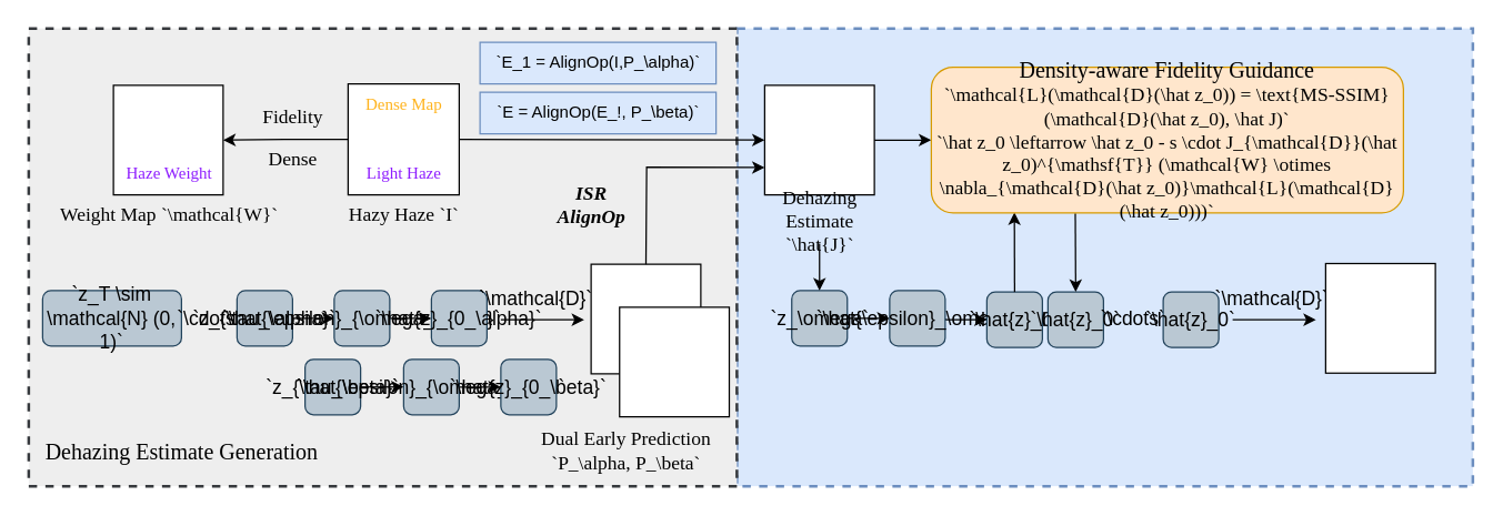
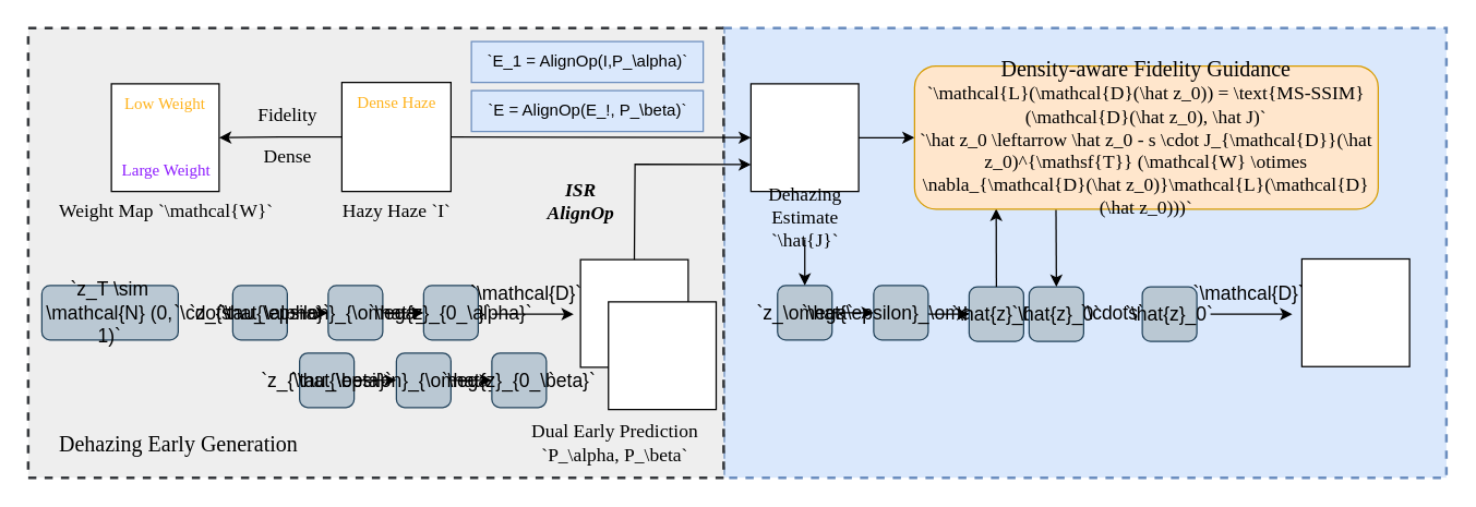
  <mxCell id="0" />
  <mxCell id="1" parent="0" />
  <mxCell id="2" value="" style="rounded=0;whiteSpace=wrap;html=1;fillColor=#dae8fc;strokeColor=#6c8ebf;dashed=1;strokeWidth=2;" vertex="1" parent="1"><mxGeometry x="530" y="20" width="530" height="330" as="geometry" /></mxCell>
  <mxCell id="3" value="" style="rounded=0;whiteSpace=wrap;html=1;fillColor=#eeeeee;strokeColor=#36393d;dashed=1;strokeWidth=2;" vertex="1" parent="1"><mxGeometry x="20" y="20" width="510" height="330" as="geometry" /></mxCell>
  <mxCell id="4" value="&lt;font style=&quot;font-size: 14px;&quot;&gt;`z_T \sim \mathcal{N} (0, 1)`&lt;/font&gt;" style="rounded=1;whiteSpace=wrap;html=1;fillColor=#bac8d3;strokeColor=#23445d;" vertex="1" parent="1"><mxGeometry x="30" y="209" width="100" height="40" as="geometry" /></mxCell>
  <mxCell id="5" value="&lt;font style=&quot;font-size: 14px;&quot;&gt;`\cdots`&lt;/font&gt;" style="text;html=1;align=center;verticalAlign=middle;resizable=0;points=[];autosize=1;strokeColor=none;fillColor=none;" vertex="1" parent="1"><mxGeometry x="115" y="214" width="70" height="30" as="geometry" /></mxCell>
  <mxCell id="6" style="edgeStyle=orthogonalEdgeStyle;rounded=0;orthogonalLoop=1;jettySize=auto;html=1;exitX=1;exitY=0.5;exitDx=0;exitDy=0;" edge="1" parent="1" source="7" target="9"><mxGeometry relative="1" as="geometry" /></mxCell>
  <mxCell id="7" value="&lt;font style=&quot;font-size: 14px;&quot;&gt;`z_{\tau_\alpha}`&lt;/font&gt;" style="rounded=1;whiteSpace=wrap;html=1;fillColor=#bac8d3;strokeColor=#23445d;" vertex="1" parent="1"><mxGeometry x="170" y="209" width="40" height="40" as="geometry" /></mxCell>
  <mxCell id="8" value="" style="edgeStyle=orthogonalEdgeStyle;rounded=0;orthogonalLoop=1;jettySize=auto;html=1;" edge="1" parent="1" source="9" target="10"><mxGeometry relative="1" as="geometry" /></mxCell>
  <mxCell id="9" value="&lt;div style=&quot;text-align: start;&quot;&gt;&lt;span style=&quot;font-size: 14px; background-color: transparent; color: light-dark(rgb(0, 0, 0), rgb(255, 255, 255));&quot;&gt;`\hat{\epsilon}_{\omega_\alpha}`&lt;/span&gt;&lt;/div&gt;" style="rounded=1;whiteSpace=wrap;html=1;fillColor=#bac8d3;strokeColor=#23445d;" vertex="1" parent="1"><mxGeometry x="240" y="209" width="40" height="40" as="geometry" /></mxCell>
  <mxCell id="10" value="&lt;div style=&quot;text-align: start;&quot;&gt;&lt;span style=&quot;background-color: transparent; color: light-dark(rgb(0, 0, 0), rgb(255, 255, 255));&quot;&gt;&lt;font style=&quot;font-size: 14px;&quot;&gt;`\hat{z}_{0_\alpha}`&lt;/font&gt;&lt;/span&gt;&lt;/div&gt;" style="rounded=1;whiteSpace=wrap;html=1;fillColor=#bac8d3;strokeColor=#23445d;fontSize=12;" vertex="1" parent="1"><mxGeometry x="310" y="209" width="40" height="40" as="geometry" /></mxCell>
  <mxCell id="11" value="" style="endArrow=classic;html=1;rounded=0;" edge="1" parent="1"><mxGeometry width="50" height="50" relative="1" as="geometry"><mxPoint x="360" y="230" as="sourcePoint" /><mxPoint x="420" y="230" as="targetPoint" /></mxGeometry></mxCell>
  <mxCell id="12" value="&lt;font face=&quot;Lucida Console&quot; style=&quot;font-size: 14px;&quot;&gt;Dual Early Prediction&lt;/font&gt;&lt;div&gt;&lt;font face=&quot;Lucida Console&quot;&gt;&lt;span style=&quot;font-size: 14px;&quot;&gt;`P_\alpha, P_\beta`&lt;/span&gt;&lt;/font&gt;&lt;/div&gt;" style="text;html=1;align=center;verticalAlign=middle;resizable=0;points=[];autosize=1;strokeColor=none;fillColor=none;" vertex="1" parent="1"><mxGeometry x="374.5" y="300" width="150" height="50" as="geometry" /></mxCell>
  <mxCell id="13" value="" style="whiteSpace=wrap;html=1;aspect=fixed;" vertex="1" parent="1"><mxGeometry x="425" y="190" width="79" height="79" as="geometry" /></mxCell>
- <mxCell id="14" value="&lt;font face=&quot;Lucida Console&quot; style=&quot;font-size: 16px;&quot;&gt;Dehazing Estimate Generation&lt;/font&gt;" style="text;html=1;align=center;verticalAlign=middle;resizable=0;points=[];autosize=1;strokeColor=none;fillColor=none;" vertex="1" parent="1"><mxGeometry x="20" y="310" width="220" height="30" as="geometry" /></mxCell>
+ <mxCell id="14" value="&lt;font face=&quot;Lucida Console&quot; style=&quot;font-size: 16px;&quot;&gt;Dehazing Early Generation&lt;/font&gt;" style="text;html=1;align=center;verticalAlign=middle;resizable=0;points=[];autosize=1;strokeColor=none;fillColor=none;" vertex="1" parent="1"><mxGeometry x="20" y="310" width="220" height="30" as="geometry" /></mxCell>
  <mxCell id="15" value="&lt;font style=&quot;font-size: 14px;&quot;&gt;`\mathcal{D}`&lt;/font&gt;" style="text;html=1;align=center;verticalAlign=middle;resizable=0;points=[];autosize=1;strokeColor=none;fillColor=none;" vertex="1" parent="1"><mxGeometry x="330" y="200" width="110" height="30" as="geometry" /></mxCell>
  <mxCell id="16" style="edgeStyle=orthogonalEdgeStyle;rounded=0;orthogonalLoop=1;jettySize=auto;html=1;exitX=0;exitY=0.5;exitDx=0;exitDy=0;" edge="1" parent="1" source="17" target="22"><mxGeometry relative="1" as="geometry" /></mxCell>
  <mxCell id="17" value="" style="whiteSpace=wrap;html=1;aspect=fixed;" vertex="1" parent="1"><mxGeometry x="250" y="60" width="80" height="80" as="geometry" /></mxCell>
  <mxCell id="18" value="" style="endArrow=classic;html=1;rounded=0;exitX=0.5;exitY=0;exitDx=0;exitDy=0;entryX=0;entryY=0.75;entryDx=0;entryDy=0;" edge="1" parent="1" source="13" target="19"><mxGeometry width="50" height="50" relative="1" as="geometry"><mxPoint x="420" y="120" as="sourcePoint" /><mxPoint x="470" y="70" as="targetPoint" /><Array as="points"><mxPoint x="465" y="120" /></Array></mxGeometry></mxCell>
  <mxCell id="19" value="" style="whiteSpace=wrap;html=1;aspect=fixed;" vertex="1" parent="1"><mxGeometry x="550" y="61" width="79" height="79" as="geometry" /></mxCell>
  <mxCell id="20" value="" style="endArrow=classic;html=1;rounded=0;entryX=0;entryY=0.5;entryDx=0;entryDy=0;exitX=1;exitY=0.5;exitDx=0;exitDy=0;" edge="1" parent="1" target="19" source="17"><mxGeometry width="50" height="50" relative="1" as="geometry"><mxPoint x="425" y="100" as="sourcePoint" /><mxPoint x="475" y="50" as="targetPoint" /></mxGeometry></mxCell>
  <mxCell id="21" value="&lt;div&gt;&lt;font face=&quot;Lucida Console&quot; style=&quot;font-size: 14px;&quot;&gt;&lt;i style=&quot;&quot;&gt;&lt;b&gt;ISR&lt;/b&gt;&lt;/i&gt;&lt;/font&gt;&lt;/div&gt;&lt;font face=&quot;Lucida Console&quot; style=&quot;font-size: 14px;&quot;&gt;&lt;i style=&quot;&quot;&gt;&lt;b&gt;AlignOp&lt;/b&gt;&lt;/i&gt;&lt;/font&gt;" style="text;html=1;align=center;verticalAlign=middle;resizable=0;points=[];autosize=1;strokeColor=none;fillColor=none;" vertex="1" parent="1"><mxGeometry x="390" y="123" width="70" height="50" as="geometry" /></mxCell>
  <mxCell id="22" value="" style="whiteSpace=wrap;html=1;aspect=fixed;" vertex="1" parent="1"><mxGeometry x="81" y="61" width="79" height="79" as="geometry" /></mxCell>
  <mxCell id="23" value="&lt;font face=&quot;Lucida Console&quot; style=&quot;font-size: 14px;&quot;&gt;Hazy Haze `I`&lt;/font&gt;" style="text;html=1;align=center;verticalAlign=middle;resizable=0;points=[];autosize=1;strokeColor=none;fillColor=none;" vertex="1" parent="1"><mxGeometry x="235" y="140" width="110" height="30" as="geometry" /></mxCell>
  <mxCell id="24" value="&lt;font face=&quot;Lucida Console&quot; style=&quot;font-size: 14px;&quot;&gt;Weight Map `\mathcal{W}`&lt;/font&gt;" style="text;html=1;align=center;verticalAlign=middle;resizable=0;points=[];autosize=1;strokeColor=none;fillColor=none;" vertex="1" parent="1"><mxGeometry x="30.5" y="140" width="180" height="30" as="geometry" /></mxCell>
  <mxCell id="25" value="&lt;font face=&quot;Lucida Console&quot; style=&quot;font-size: 14px;&quot;&gt;Fidelity&lt;/font&gt;" style="text;html=1;align=center;verticalAlign=middle;resizable=0;points=[];autosize=1;strokeColor=none;fillColor=none;" vertex="1" parent="1"><mxGeometry x="160" y="70" width="100" height="30" as="geometry" /></mxCell>
  <mxCell id="26" value="&lt;font face=&quot;Lucida Console&quot; style=&quot;font-size: 14px;&quot;&gt;Dense&lt;/font&gt;" style="text;html=1;align=center;verticalAlign=middle;resizable=0;points=[];autosize=1;strokeColor=none;fillColor=none;" vertex="1" parent="1"><mxGeometry x="175" y="100" width="70" height="30" as="geometry" /></mxCell>
  <mxCell id="27" value="&lt;font style=&quot;font-size: 14px;&quot; face=&quot;Lucida Console&quot;&gt;Dehazing Estimate `\hat{J}`&lt;/font&gt;" style="text;html=1;align=center;verticalAlign=middle;whiteSpace=wrap;rounded=0;" vertex="1" parent="1"><mxGeometry x="553.75" y="145" width="71.5" height="30" as="geometry" /></mxCell>
  <mxCell id="28" style="edgeStyle=orthogonalEdgeStyle;rounded=0;orthogonalLoop=1;jettySize=auto;html=1;exitX=1;exitY=0.5;exitDx=0;exitDy=0;entryX=0;entryY=0.5;entryDx=0;entryDy=0;" edge="1" parent="1" source="29" target="32"><mxGeometry relative="1" as="geometry" /></mxCell>
  <mxCell id="29" value="&lt;font style=&quot;font-size: 14px;&quot;&gt;`z_\omega`&lt;/font&gt;" style="rounded=1;whiteSpace=wrap;html=1;fillColor=#bac8d3;strokeColor=#23445d;" vertex="1" parent="1"><mxGeometry x="569.5" y="209" width="40" height="40" as="geometry" /></mxCell>
  <mxCell id="30" value="" style="endArrow=classic;html=1;rounded=0;entryX=0.5;entryY=0;entryDx=0;entryDy=0;exitX=0.5;exitY=1;exitDx=0;exitDy=0;" edge="1" parent="1" source="27" target="29"><mxGeometry width="50" height="50" relative="1" as="geometry"><mxPoint x="645" y="195" as="sourcePoint" /><mxPoint x="695" y="145" as="targetPoint" /></mxGeometry></mxCell>
  <mxCell id="31" style="edgeStyle=orthogonalEdgeStyle;rounded=0;orthogonalLoop=1;jettySize=auto;html=1;exitX=1;exitY=0.5;exitDx=0;exitDy=0;entryX=0;entryY=0.5;entryDx=0;entryDy=0;" edge="1" parent="1" source="32" target="33"><mxGeometry relative="1" as="geometry"><Array as="points"><mxPoint x="680" y="230" /></Array></mxGeometry></mxCell>
  <mxCell id="32" value="&lt;div style=&quot;text-align: start;&quot;&gt;&lt;span style=&quot;font-size: 14px; background-color: transparent; color: light-dark(rgb(0, 0, 0), rgb(255, 255, 255));&quot;&gt;`\hat{\epsilon}_\omega`&lt;/span&gt;&lt;/div&gt;" style="rounded=1;whiteSpace=wrap;html=1;fillColor=#bac8d3;strokeColor=#23445d;" vertex="1" parent="1"><mxGeometry x="640" y="209" width="40" height="40" as="geometry" /></mxCell>
  <mxCell id="33" value="&lt;div style=&quot;text-align: start;&quot;&gt;&lt;span style=&quot;background-color: transparent; color: light-dark(rgb(0, 0, 0), rgb(255, 255, 255));&quot;&gt;&lt;font style=&quot;font-size: 14px;&quot;&gt;`\hat{z}_0`&lt;/font&gt;&lt;/span&gt;&lt;/div&gt;" style="rounded=1;whiteSpace=wrap;html=1;fillColor=#bac8d3;strokeColor=#23445d;fontSize=12;" vertex="1" parent="1"><mxGeometry x="710" y="210" width="40" height="40" as="geometry" /></mxCell>
  <mxCell id="34" value="&lt;div style=&quot;text-align: start;&quot;&gt;&lt;span style=&quot;background-color: transparent; color: light-dark(rgb(0, 0, 0), rgb(255, 255, 255));&quot;&gt;&lt;font style=&quot;font-size: 14px;&quot;&gt;`\hat{z}_0`&lt;/font&gt;&lt;/span&gt;&lt;/div&gt;" style="rounded=1;whiteSpace=wrap;html=1;fillColor=#bac8d3;strokeColor=#23445d;fontSize=12;" vertex="1" parent="1"><mxGeometry x="754" y="210" width="40" height="40" as="geometry" /></mxCell>
  <mxCell id="35" value="" style="endArrow=classic;html=1;rounded=0;exitX=0.5;exitY=0;exitDx=0;exitDy=0;entryX=0.176;entryY=0.997;entryDx=0;entryDy=0;entryPerimeter=0;" edge="1" parent="1" source="33" target="38"><mxGeometry width="50" height="50" relative="1" as="geometry"><mxPoint x="730" y="190" as="sourcePoint" /><mxPoint x="740" y="170" as="targetPoint" /></mxGeometry></mxCell>
  <mxCell id="36" value="" style="endArrow=classic;html=1;rounded=0;entryX=0.5;entryY=0;entryDx=0;entryDy=0;exitX=0.305;exitY=1.002;exitDx=0;exitDy=0;exitPerimeter=0;" edge="1" parent="1" source="38" target="34"><mxGeometry width="50" height="50" relative="1" as="geometry"><mxPoint x="774" y="180" as="sourcePoint" /><mxPoint x="780" y="70" as="targetPoint" /></mxGeometry></mxCell>
  <mxCell id="37" value="" style="endArrow=classic;html=1;rounded=0;exitX=1;exitY=0.5;exitDx=0;exitDy=0;entryX=0;entryY=0.5;entryDx=0;entryDy=0;" edge="1" parent="1" source="19" target="38"><mxGeometry width="50" height="50" relative="1" as="geometry"><mxPoint x="670" y="80" as="sourcePoint" /><mxPoint x="670" y="101" as="targetPoint" /></mxGeometry></mxCell>
  <mxCell id="38" value="&lt;font style=&quot;font-size: 16px;&quot;&gt;Density-aware Fidelity Guidance&lt;/font&gt;&lt;div&gt;`\mathcal{L}(\mathcal{D}(\hat z_0)) = \text{MS-SSIM}(\mathcal{D}(\hat z_0), \hat J)`&lt;/div&gt;&lt;div&gt;`\hat z_0 \leftarrow \hat z_0 - s \cdot J_{\mathcal{D}}(\hat z_0)^{\mathsf{T}} (\mathcal{W} \otimes \nabla_{\mathcal{D}(\hat z_0)}\mathcal{L}(\mathcal{D}(\hat z_0)))`&lt;/div&gt;" style="rounded=1;whiteSpace=wrap;html=1;fillColor=#ffe6cc;strokeColor=#d79b00;fontFamily=Lucida Console;fontSize=14;" vertex="1" parent="1"><mxGeometry x="670" y="48" width="340" height="105" as="geometry" /></mxCell>
  <mxCell id="39" value="&lt;font style=&quot;font-size: 14px;&quot;&gt;`\cdots`&lt;/font&gt;" style="text;html=1;align=center;verticalAlign=middle;resizable=0;points=[];autosize=1;strokeColor=none;fillColor=none;" vertex="1" parent="1"><mxGeometry x="780" y="214" width="70" height="30" as="geometry" /></mxCell>
  <mxCell id="40" value="&lt;div style=&quot;text-align: start;&quot;&gt;&lt;span style=&quot;background-color: transparent; color: light-dark(rgb(0, 0, 0), rgb(255, 255, 255));&quot;&gt;&lt;font style=&quot;font-size: 14px;&quot;&gt;`\hat{z}_0`&lt;/font&gt;&lt;/span&gt;&lt;/div&gt;" style="rounded=1;whiteSpace=wrap;html=1;fillColor=#bac8d3;strokeColor=#23445d;fontSize=12;" vertex="1" parent="1"><mxGeometry x="837" y="210" width="40" height="40" as="geometry" /></mxCell>
  <mxCell id="41" value="&lt;font style=&quot;font-size: 14px;&quot;&gt;`\mathcal{D}`&lt;/font&gt;" style="text;html=1;align=center;verticalAlign=middle;resizable=0;points=[];autosize=1;strokeColor=none;fillColor=none;" vertex="1" parent="1"><mxGeometry x="860" y="200" width="110" height="30" as="geometry" /></mxCell>
  <mxCell id="42" value="" style="endArrow=classic;html=1;rounded=0;" edge="1" parent="1"><mxGeometry width="50" height="50" relative="1" as="geometry"><mxPoint x="887" y="230" as="sourcePoint" /><mxPoint x="947" y="230" as="targetPoint" /></mxGeometry></mxCell>
  <mxCell id="43" value="" style="whiteSpace=wrap;html=1;aspect=fixed;" vertex="1" parent="1"><mxGeometry x="954" y="189.5" width="79" height="79" as="geometry" /></mxCell>
- <mxCell id="45" value="&lt;font face=&quot;Lucida Console&quot; color=&quot;#ffb31d&quot;&gt;Dense Map&lt;/font&gt;" style="text;html=1;align=center;verticalAlign=middle;resizable=0;points=[];autosize=1;strokeColor=none;fillColor=none;fontColor=#FFDE0E;" vertex="1" parent="1"><mxGeometry x="250" y="60" width="80" height="30" as="geometry" /></mxCell>
- <mxCell id="46" value="&lt;font style=&quot;color: rgb(142, 29, 255);&quot; face=&quot;Lucida Console&quot;&gt;Haze Weight&lt;/font&gt;" style="text;html=1;align=center;verticalAlign=middle;resizable=0;points=[];autosize=1;strokeColor=none;fillColor=none;container=1;" vertex="1" parent="1"><mxGeometry x="75.5" y="110" width="90" height="30" as="geometry" /></mxCell>
- <mxCell id="47" value="&lt;font style=&quot;color: rgb(142, 29, 255);&quot; face=&quot;Lucida Console&quot;&gt;Light Haze&lt;/font&gt;" style="text;html=1;align=center;verticalAlign=middle;resizable=0;points=[];autosize=1;strokeColor=none;fillColor=none;" vertex="1" parent="1"><mxGeometry x="250" y="110" width="80" height="30" as="geometry" /></mxCell>
+ <mxCell id="44" value="&lt;font style=&quot;color: rgb(255, 179, 29);&quot; face=&quot;Lucida Console&quot;&gt;Low Weight&lt;/font&gt;" style="text;html=1;align=center;verticalAlign=middle;resizable=0;points=[];autosize=1;strokeColor=none;fillColor=none;fontColor=#FFDE0E;" vertex="1" parent="1"><mxGeometry x="80" y="61" width="80" height="30" as="geometry" /></mxCell>
+ <mxCell id="45" value="&lt;font face=&quot;Lucida Console&quot; color=&quot;#ffb31d&quot;&gt;Dense Haze&lt;/font&gt;" style="text;html=1;align=center;verticalAlign=middle;resizable=0;points=[];autosize=1;strokeColor=none;fillColor=none;fontColor=#FFDE0E;" vertex="1" parent="1"><mxGeometry x="250" y="60" width="80" height="30" as="geometry" /></mxCell>
+ <mxCell id="46" value="&lt;font style=&quot;color: rgb(142, 29, 255);&quot; face=&quot;Lucida Console&quot;&gt;Large Weight&lt;/font&gt;" style="text;html=1;align=center;verticalAlign=middle;resizable=0;points=[];autosize=1;strokeColor=none;fillColor=none;container=1;" vertex="1" parent="1"><mxGeometry x="75.5" y="110" width="90" height="30" as="geometry" /></mxCell>
  <mxCell id="48" value="&lt;font style=&quot;font-size: 14px;&quot;&gt;`z_{\tau_\beta}`&lt;/font&gt;" style="rounded=1;whiteSpace=wrap;html=1;fillColor=#bac8d3;strokeColor=#23445d;" vertex="1" parent="1"><mxGeometry x="219" y="258.5" width="40" height="40" as="geometry" /></mxCell>
  <mxCell id="49" value="" style="edgeStyle=orthogonalEdgeStyle;rounded=0;orthogonalLoop=1;jettySize=auto;html=1;" edge="1" parent="1" source="50" target="51"><mxGeometry relative="1" as="geometry" /></mxCell>
  <mxCell id="50" value="&lt;div style=&quot;text-align: start;&quot;&gt;&lt;span style=&quot;font-size: 14px; background-color: transparent; color: light-dark(rgb(0, 0, 0), rgb(255, 255, 255));&quot;&gt;`\hat{\epsilon}_{\omega_\beta}`&lt;/span&gt;&lt;/div&gt;" style="rounded=1;whiteSpace=wrap;html=1;fillColor=#bac8d3;strokeColor=#23445d;" vertex="1" parent="1"><mxGeometry x="290" y="258.5" width="40" height="40" as="geometry" /></mxCell>
  <mxCell id="51" value="&lt;div style=&quot;text-align: start;&quot;&gt;&lt;span style=&quot;background-color: transparent; color: light-dark(rgb(0, 0, 0), rgb(255, 255, 255));&quot;&gt;&lt;font style=&quot;font-size: 14px;&quot;&gt;`\hat{z}_{0_\beta}`&lt;/font&gt;&lt;/span&gt;&lt;/div&gt;" style="rounded=1;whiteSpace=wrap;html=1;fillColor=#bac8d3;strokeColor=#23445d;fontSize=12;" vertex="1" parent="1"><mxGeometry x="360" y="258.5" width="40" height="40" as="geometry" /></mxCell>
  <mxCell id="52" style="edgeStyle=orthogonalEdgeStyle;rounded=0;orthogonalLoop=1;jettySize=auto;html=1;exitX=1;exitY=0.5;exitDx=0;exitDy=0;entryX=0;entryY=0.5;entryDx=0;entryDy=0;" edge="1" parent="1" source="48" target="50"><mxGeometry relative="1" as="geometry"><mxPoint x="270" y="311" as="sourcePoint" /><mxPoint x="270" y="280" as="targetPoint" /></mxGeometry></mxCell>
  <mxCell id="53" value="" style="whiteSpace=wrap;html=1;aspect=fixed;" vertex="1" parent="1"><mxGeometry x="445.5" y="221" width="79" height="79" as="geometry" /></mxCell>
  <mxCell id="54" value="`E_1 = AlignOp(I,P_\alpha)`" style="text;html=1;align=center;verticalAlign=middle;resizable=0;points=[];autosize=1;strokeColor=#6c8ebf;fillColor=#dae8fc;" vertex="1" parent="1"><mxGeometry x="345" y="30" width="170" height="30" as="geometry" /></mxCell>
  <mxCell id="55" value="`E = AlignOp(E_!, P_\beta)`" style="text;html=1;align=center;verticalAlign=middle;resizable=0;points=[];autosize=1;strokeColor=#6c8ebf;fillColor=#dae8fc;" vertex="1" parent="1"><mxGeometry x="345" y="66" width="170" height="30" as="geometry" /></mxCell>
